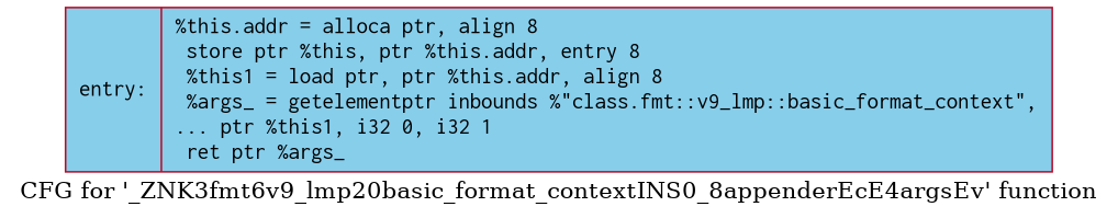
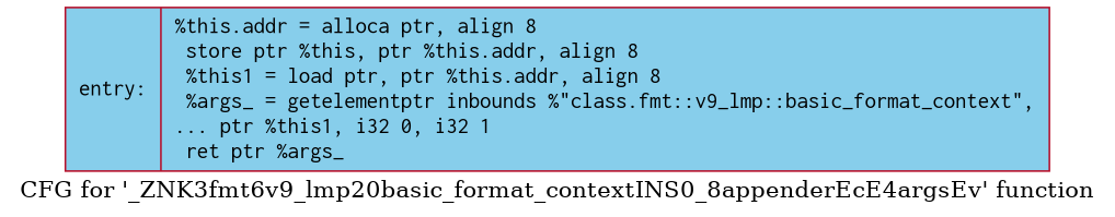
  digraph {
    label="CFG for '_ZNK3fmt6v9_lmp20basic_format_contextINS0_8appenderEcE4argsEv' function"
    rankdir=LR
-   n1 [color="#b70d28ff" fillcolor=skyblue fontname=Courier label="{entry:\l|  %this.addr = alloca ptr, align 8\l  store ptr %this, ptr %this.addr, entry 8\l  %this1 = load ptr, ptr %this.addr, align 8\l  %args_ = getelementptr inbounds %\"class.fmt::v9_lmp::basic_format_context\",\l... ptr %this1, i32 0, i32 1\l  ret ptr %args_\l}" shape=record style=filled]
+   n1 [color="#b70d28ff" fillcolor=skyblue fontname=Courier label="{entry:\l|  %this.addr = alloca ptr, align 8\l  store ptr %this, ptr %this.addr, align 8\l  %this1 = load ptr, ptr %this.addr, align 8\l  %args_ = getelementptr inbounds %\"class.fmt::v9_lmp::basic_format_context\",\l... ptr %this1, i32 0, i32 1\l  ret ptr %args_\l}" shape=record style=filled]
  }
